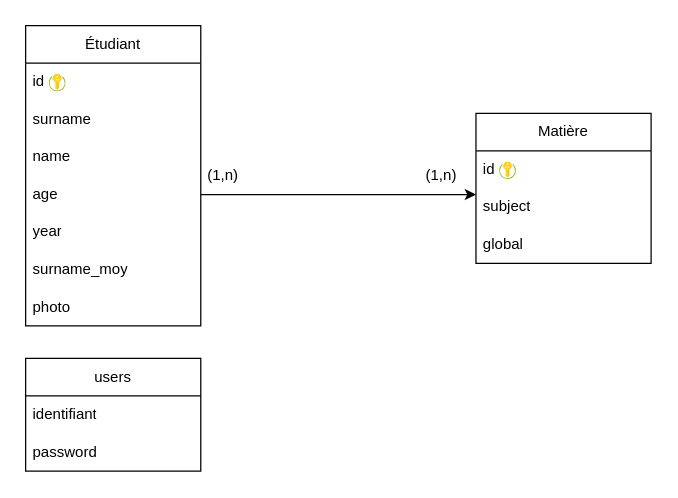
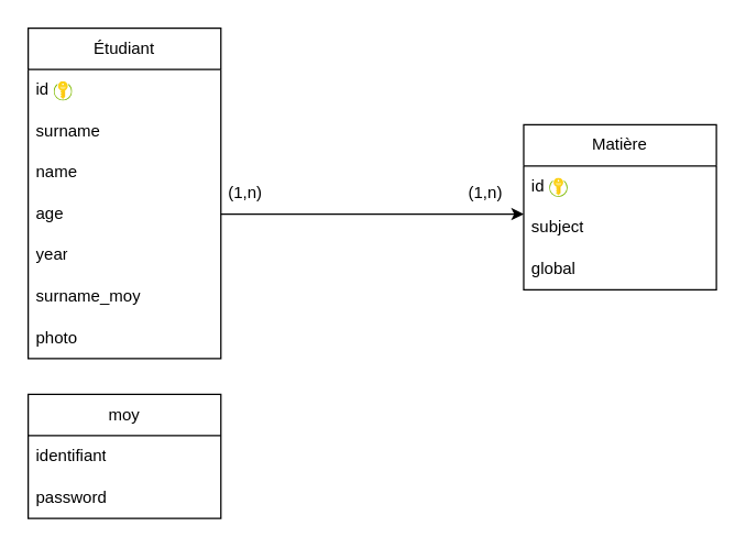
  <mxCell id="0" />
  <mxCell id="1" parent="0" />
- <mxCell id="2" value="users" style="swimlane;fontStyle=0;childLayout=stackLayout;horizontal=1;startSize=30;horizontalStack=0;resizeParent=1;resizeParentMax=0;resizeLast=0;collapsible=1;marginBottom=0;whiteSpace=wrap;html=1;" vertex="1" parent="1"><mxGeometry x="20" y="286" width="140" height="90" as="geometry" /></mxCell>
+ <mxCell id="2" value="moy" style="swimlane;fontStyle=0;childLayout=stackLayout;horizontal=1;startSize=30;horizontalStack=0;resizeParent=1;resizeParentMax=0;resizeLast=0;collapsible=1;marginBottom=0;whiteSpace=wrap;html=1;" vertex="1" parent="1"><mxGeometry x="20" y="286" width="140" height="90" as="geometry" /></mxCell>
  <mxCell id="3" value="identifiant" style="text;strokeColor=none;fillColor=none;align=left;verticalAlign=middle;spacingLeft=4;spacingRight=4;overflow=hidden;points=[[0,0.5],[1,0.5]];portConstraint=eastwest;rotatable=0;whiteSpace=wrap;html=1;" vertex="1" parent="2"><mxGeometry y="30" width="140" height="30" as="geometry" /></mxCell>
  <mxCell id="4" value="password" style="text;strokeColor=none;fillColor=none;align=left;verticalAlign=middle;spacingLeft=4;spacingRight=4;overflow=hidden;points=[[0,0.5],[1,0.5]];portConstraint=eastwest;rotatable=0;whiteSpace=wrap;html=1;" vertex="1" parent="2"><mxGeometry y="60" width="140" height="30" as="geometry" /></mxCell>
  <mxCell id="5" value="Étudiant" style="swimlane;fontStyle=0;childLayout=stackLayout;horizontal=1;startSize=30;horizontalStack=0;resizeParent=1;resizeParentMax=0;resizeLast=0;collapsible=1;marginBottom=0;whiteSpace=wrap;html=1;" vertex="1" parent="1"><mxGeometry x="20" y="20" width="140" height="240" as="geometry" /></mxCell>
  <mxCell id="6" value="id" style="text;strokeColor=none;fillColor=none;align=left;verticalAlign=middle;spacingLeft=4;spacingRight=4;overflow=hidden;points=[[0,0.5],[1,0.5]];portConstraint=eastwest;rotatable=0;whiteSpace=wrap;html=1;" vertex="1" parent="5"><mxGeometry y="30" width="140" height="30" as="geometry" /></mxCell>
  <mxCell id="7" value="surname" style="text;strokeColor=none;fillColor=none;align=left;verticalAlign=middle;spacingLeft=4;spacingRight=4;overflow=hidden;points=[[0,0.5],[1,0.5]];portConstraint=eastwest;rotatable=0;whiteSpace=wrap;html=1;" vertex="1" parent="5"><mxGeometry y="60" width="140" height="30" as="geometry" /></mxCell>
  <mxCell id="8" value="name" style="text;strokeColor=none;fillColor=none;align=left;verticalAlign=middle;spacingLeft=4;spacingRight=4;overflow=hidden;points=[[0,0.5],[1,0.5]];portConstraint=eastwest;rotatable=0;whiteSpace=wrap;html=1;" vertex="1" parent="5"><mxGeometry y="90" width="140" height="30" as="geometry" /></mxCell>
  <mxCell id="9" value="age" style="text;strokeColor=none;fillColor=none;align=left;verticalAlign=middle;spacingLeft=4;spacingRight=4;overflow=hidden;points=[[0,0.5],[1,0.5]];portConstraint=eastwest;rotatable=0;whiteSpace=wrap;html=1;" vertex="1" parent="5"><mxGeometry y="120" width="140" height="30" as="geometry" /></mxCell>
  <mxCell id="10" value="year" style="text;strokeColor=none;fillColor=none;align=left;verticalAlign=middle;spacingLeft=4;spacingRight=4;overflow=hidden;points=[[0,0.5],[1,0.5]];portConstraint=eastwest;rotatable=0;whiteSpace=wrap;html=1;" vertex="1" parent="5"><mxGeometry y="150" width="140" height="30" as="geometry" /></mxCell>
  <mxCell id="11" value="surname_moy" style="text;strokeColor=none;fillColor=none;align=left;verticalAlign=middle;spacingLeft=4;spacingRight=4;overflow=hidden;points=[[0,0.5],[1,0.5]];portConstraint=eastwest;rotatable=0;whiteSpace=wrap;html=1;" vertex="1" parent="5"><mxGeometry y="180" width="140" height="30" as="geometry" /></mxCell>
  <mxCell id="12" value="photo" style="text;strokeColor=none;fillColor=none;align=left;verticalAlign=middle;spacingLeft=4;spacingRight=4;overflow=hidden;points=[[0,0.5],[1,0.5]];portConstraint=eastwest;rotatable=0;whiteSpace=wrap;html=1;" vertex="1" parent="5"><mxGeometry y="210" width="140" height="30" as="geometry" /></mxCell>
  <mxCell id="13" style="edgeStyle=orthogonalEdgeStyle;rounded=0;orthogonalLoop=1;jettySize=auto;html=1;exitX=1;exitY=0.5;exitDx=0;exitDy=0;" edge="1" parent="1" source="9"><mxGeometry relative="1" as="geometry"><mxPoint x="380" y="155" as="targetPoint" /></mxGeometry></mxCell>
  <mxCell id="14" value="Matière" style="swimlane;fontStyle=0;childLayout=stackLayout;horizontal=1;startSize=30;horizontalStack=0;resizeParent=1;resizeParentMax=0;resizeLast=0;collapsible=1;marginBottom=0;whiteSpace=wrap;html=1;" vertex="1" parent="1"><mxGeometry x="380" y="90" width="140" height="120" as="geometry" /></mxCell>
  <mxCell id="15" value="id" style="text;strokeColor=none;fillColor=none;align=left;verticalAlign=middle;spacingLeft=4;spacingRight=4;overflow=hidden;points=[[0,0.5],[1,0.5]];portConstraint=eastwest;rotatable=0;whiteSpace=wrap;html=1;" vertex="1" parent="14"><mxGeometry y="30" width="140" height="30" as="geometry" /></mxCell>
  <mxCell id="16" value="subject" style="text;strokeColor=none;fillColor=none;align=left;verticalAlign=middle;spacingLeft=4;spacingRight=4;overflow=hidden;points=[[0,0.5],[1,0.5]];portConstraint=eastwest;rotatable=0;whiteSpace=wrap;html=1;" vertex="1" parent="14"><mxGeometry y="60" width="140" height="30" as="geometry" /></mxCell>
  <mxCell id="17" value="global" style="text;strokeColor=none;fillColor=none;align=left;verticalAlign=middle;spacingLeft=4;spacingRight=4;overflow=hidden;points=[[0,0.5],[1,0.5]];portConstraint=eastwest;rotatable=0;whiteSpace=wrap;html=1;" vertex="1" parent="14"><mxGeometry y="90" width="140" height="30" as="geometry" /></mxCell>
  <mxCell id="18" value="(1,n)" style="text;html=1;strokeColor=none;fillColor=none;align=center;verticalAlign=middle;whiteSpace=wrap;rounded=0;" vertex="1" parent="1"><mxGeometry x="148" y="125" width="60" height="30" as="geometry" /></mxCell>
  <mxCell id="19" value="(1,n)" style="text;html=1;strokeColor=none;fillColor=none;align=center;verticalAlign=middle;whiteSpace=wrap;rounded=0;" vertex="1" parent="1"><mxGeometry x="337.56" y="125" width="29" height="30" as="geometry" /></mxCell>
  <mxCell id="20" value="" style="sketch=0;aspect=fixed;html=1;points=[];align=center;image;fontSize=12;image=img/lib/mscae/Key_Vaults.svg;" vertex="1" parent="1"><mxGeometry x="39" y="59" width="13.44" height="14" as="geometry" /></mxCell>
  <mxCell id="21" value="" style="sketch=0;aspect=fixed;html=1;points=[];align=center;image;fontSize=12;image=img/lib/mscae/Key_Vaults.svg;" vertex="1" parent="1"><mxGeometry x="399" y="129" width="13.44" height="14" as="geometry" /></mxCell>
